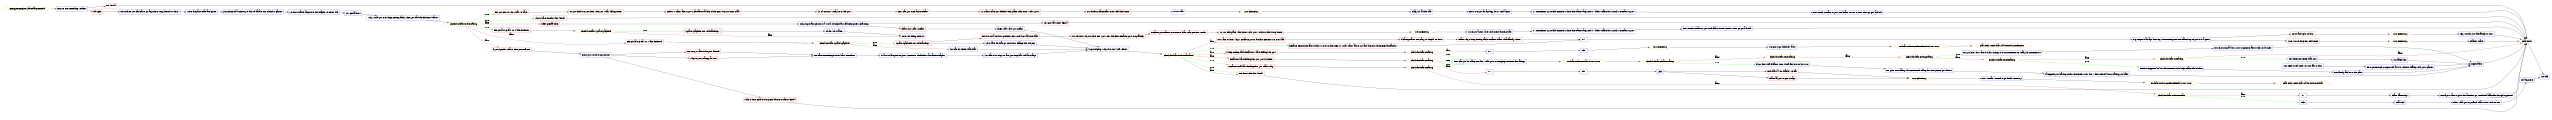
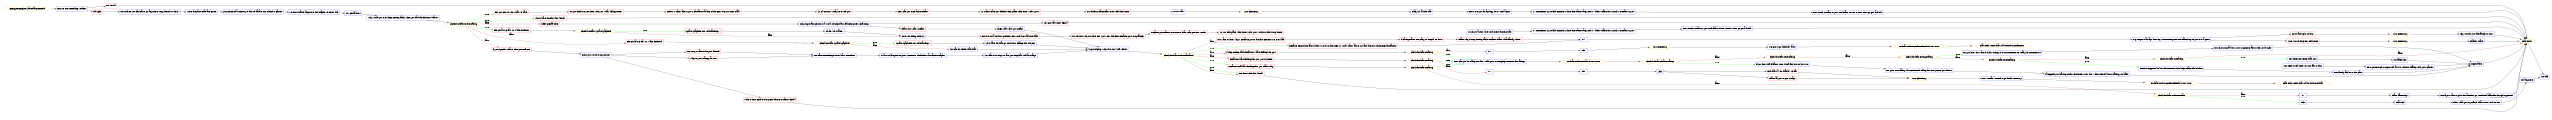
  digraph {
    rankdir=LR
    node [color=blue shape=box]
    n1 [color=orange label="/EE/Types/Engine/StartDialogueNode" shape=""]
    n2 [label="Answer me something, Drifter."]
    n3 [color=red label="All right."]
    n4 [color=red label="No. [End.]"]
    n5 [label="You're free. You can leave. Go anywhere. Anywhere but *here.*"]
    "Chat ends." [color=orange shape=""]
    n7 [label="We're the past. Dead and gone."]
    n8 [label="Sod off."]
    n9 [label="Just pieces of a memory or bits of data in one of Amir's games."]
    n10 [label="We don't matter anymore. And maybe we never did."]
    n11 [label="So I gotta know."]
    n12 [label="Why would you ever keep coming back, when you had the choice to leave?!"]
    n13 [color=orange label="Check boolean ArthurDating" shape=""]
    n14 [color=red label="The pizza is great. So, I like the food?"]
    n15 [color=red label="For you. For us. For what we have."]
    n16 [color=red label="I don't have time for this. [End.]"]
    n17 [color=red label="I feel special here."]
    n18 [color=red label="The pizza is great. So, I like the food?"]
    n19 [color=red label="If you'd prefer I leave, then just tell me."]
    n20 [color=orange label="Check boolean SquareSpaghetti" shape=""]
    n21 [color=red label="Do you think I'm just here with you, what, killing time?!"]
    n22 [label="Only important person in a world of might-as-well-be-corpses? Charming."]
    n23 [color=orange label="Check boolean SquareSpaghetti" shape=""]
    n24 [label="Don't put words in my mouth."]
    n25 [color=red label="Square spaghetti not withstanding... ;)"]
    n26 [label="Love, I'm being serious."]
    n27 [color=red label="Arthur. I *care* about you. I care about all the of the Hex, but you most of all."]
    n28 [color=red label="That's not what I meant."]
    n29 [color=red label="You got that right. [End.]"]
    n30 [color=red label="Square spaghetti not withstanding..."]
    n31 [label="You can do better than that."]
    n32 [color=red label="I like it here. End of story. End of conversation. [End.]"]
    n33 [color=red label="Why're you so angry at me?"]
    n34 [color=red label="I'm sorry I want to be your friend?"]
    n35 [label="Oh for Sol's sake..."]
    n36 [color=red label="But it's not a serious question. How could you ask me that?"]
    n37 [color=red label="So of *course* I stay here with you!"]
    n38 [label="Then what *did* you mean?"]
    n39 [label="Sol's sake, let that go! And don't change the subject."]
    n40 [label="Stop dodging! Why. Are. You. Still. Here?!"]
    n41 [label="You have something I never have. Freedom."]
    n42 [color=red label="It's obvious why I'm here. For *you.* For the Hex. Because you're my family."]
    n43 [color=red label="How can you even ask me that?"]
    n44 [color=orange label="Check boolean ArthurHasDated" shape=""]
    n45 [label="Or are we like pets to you? Some sort of sideshow attraction maybe?"]
    n46 [color=red label="Because you matter to me more than I can put into words."]
    n47 [color=red label="So I can't leave you behind. This place. This time. With *you?*"]
    n48 [color=red label="I'm done with this. [End.]"]
    n49 [color=red label="Because despite the fact it didn't work out between us, I still *care* about you and the rest of the Hex like family."]
    n50 [color=red label="Because I still have feelings for you, that's why!"]
    n51 [color=red label="Because I have feelings for you, you ASSHAT."]
    n52 [color=red label="I keep coming back because I...have feelings for you."]
    n53 [color=red label="You want to know why?! Because you're the first FAMILY I've ever had!"]
    n54 [label="So what is it? Pity? Or are you stupid as well as crazy?"]
    n55 [color=red label="So, no. This place, this time? With *you,* Arthur? This is my home."]
    n56 [color=red label="It's the first place that's ever...felt like home."]
    n57 [label="I...."]
    n58 [color=orange label="Check boolean IsDating" shape=""]
    n59 [color=orange label="Check boolean IsDating" shape=""]
    n60 [color=orange label="Check boolean IsDating" shape=""]
    n61 [color=red label="If caring makes me crazy, or stupid, so be it."]
-   n62 [color=orange label="+15 Chemistry" shape=""]
    n63 [label="It isn't sad."]
    n64 [label="My temper's always been my worst enemy. Let me make it up to you over a pint?"]
    n65 [label="How can you be telling me this, while you're stringing someone else along?!"]
    n66 [color=orange label="Check boolean ArthurNoDate" shape=""]
    n67 [label="I...."]
    n68 [label="I...."]
    n69 [color=red label="That's why I keep coming back. Because that's what family *does.*"]
    n70 [label="I owe you a pint, love. And one of those pizzas."]
    n71 [color=orange label="+20 Chemistry" shape=""]
    n72 [color=red label="Go sit and spin, Arthur."]
    n73 [color=red label="Sure. You're forgiven. This time."]
    n74 [color=orange label="Boolean ArthurNoDate is now true." shape=""]
    n75 [label="Rich."]
    n76 [label="I..."]
    n77 [label="Oh."]
    n78 [label="Oh."]
    n79 [label="I... sometimes try to find enemies where there aren't any. And I... didn't realize how much we meant to you."]
    n80 [label="Okay, it's a little sad."]
    n81 [color=orange label="+20 Chemistry" shape=""]
    n82 [color=orange label="+20 Chemistry" shape=""]
    n83 [color=orange label="Check boolean EleanorDating" shape=""]
    n84 [label="Real rich."]
    n85 [label="That's flattering..."]
    n86 [label="Shit."]
    n87 [color=orange label="+20 Chemistry" shape=""]
    n88 [label="How much I meant to you. And that's on me. C'mon. Let's go get a drink."]
    n89 [label="But I owe you an apology, love... And a pint."]
    n90 [label="Yep, sounds just like family to me..."]
    n91 [label="Thanks, mate."]
    n92 [label="If you don't tell Eleanor soon, she'll find out on her own."]
    n93 [color=orange label="Check boolean AmirDating" shape=""]
    n94 [label="After what you've pulled? That won't work on me."]
    n95 [label="But if you want to give this another go, we should talk this though in person."]
    n96 [color=red label="And that's a \"no thanks.\" Great."]
    n97 [color=red label="That's all you've got to say?"]
    n98 [label="I've got to go think for a bit."]
    n99 [label="I... sometimes try to find enemies where there aren't any. And I... didn't realize how much we meant to you."]
    n100 [label="For your own safety I'd recommend telling her. But just so you know?"]
    n101 [color=orange label="Check boolean QuincyDating" shape=""]
    n102 [label="Not anymore."]
    n103 [color=orange label="+20 Chemistry" shape=""]
    n104 [color=orange label="Boolean ArthurConfessedFeels is now true." shape=""]
    n105 [label="How much I meant to you. And that's on me. C'mon. Let's go get a drink."]
    n106 [label="I accepted you leaving me for the better twin, but... this? There'll be no taking you back."]
    n107 [label="You need to tell Amir. It's not fair to him."]
    n108 [label="He's got enough to cope with as it is without dealing with your games."]
    n109 [label="Do you know how rare it is for Quincy to trust someone? To really let someone in?"]
    n110 [color=orange label="Check boolean LettieDating" shape=""]
    n111 [label="No - I mean - I need to go think. I'm sorry."]
    "Chat ends. Next chat will be ArthurConfession." [color=orange shape=""]
    n113 [label="Deplorable."]
    n114 [label="You're proving all his worst suspicions about the world right."]
    n115 [label="Lettie's supposed to be with someone who helps share the burden."]
    n116 [color=orange label="Check boolean AoiDating" shape=""]
    n117 [color=orange label="Boolean ArthurConfessedFeels is now true." shape=""]
    n118 [label="Not bloody add to to the pain."]
    n119 [label="Aoi deserves better than you."]
    "Chat ends. Next chat will be ArthurAsshat." [color=orange shape=""]
    n121 [label="You failed her."]
    n1 -> n2
    n2 -> n3
    n2 -> n4
    n3 -> n5
    n4 -> "Chat ends."
    n5 -> n7
    "Chat ends." -> n8
    n7 -> n9
    n9 -> n10
    n10 -> n11
    n11 -> n12
    n12 -> n13
    n13 -> n14 [color=green label=true]
    n13 -> n15 [color=green label=true]
    n13 -> n16 [color=green label=true]
    n13 -> n17 [color=brown label=false]
    n13 -> n18 [color=brown label=false]
    n13 -> n19 [color=brown label=false]
    n14 -> n20
    n15 -> n21
    n16 -> "Chat ends."
    n17 -> n22
    n18 -> n23
    n19 -> n24
    n20 -> n25 [color=green label=true]
    n20 -> n26 [color=brown label=false]
    n21 -> n27
    n22 -> n28
    n22 -> n29
    n23 -> n30 [color=green label=true]
    n23 -> n31 [color=brown label=false]
    n24 -> n32
    n24 -> n33
    n24 -> n34
    n25 -> n35
-   n30 -> n36
+   n26 -> n36
    n27 -> n37
    n28 -> n38
    n29 -> "Chat ends."
    n30 -> n39
    n31 -> n40
    n32 -> "Chat ends."
    n33 -> n41
    n34 -> n41
    n35 -> n26
    n36 -> n42
    n37 -> n43
    n38 -> n40
    n39 -> n40
    n40 -> n44
    n41 -> n45
    n42 -> n46
    n43 -> n47
    n44 -> n48 [color=green label=true]
    n44 -> n48 [color=brown label=false]
    n44 -> n49 [color=green label=true]
    n44 -> n50 [color=green label=true]
    n44 -> n51 [color=brown label=false]
    n44 -> n52 [color=brown label=false]
    n44 -> n53 [color=brown label=false]
    n45 -> n54
    n46 -> n55
    n47 -> n56
    n48 -> "Chat ends."
    n49 -> n57
    n50 -> n58
    n51 -> n59
    n52 -> n60
    n53 -> n61
    n54 -> n40
-   n55 -> n62
    n56 -> n63
    n57 -> n64
    n58 -> n65 [color=green label=true]
    n58 -> n66 [color=brown label=false]
    n59 -> n65 [color=green label=true]
    n59 -> n67 [color=brown label=false]
    n60 -> n65 [color=green label=true]
    n60 -> n68 [color=brown label=false]
    n61 -> n69
-   n62 -> n70
    n63 -> n71
    n64 -> n72
    n64 -> n73
    n65 -> n74
    n66 -> n75 [color=green label=true]
    n66 -> n76 [color=brown label=false]
    n67 -> n77
    n68 -> n78
    n69 -> n57
    n70 -> n79
    n71 -> n80
    n72 -> n81
    n73 -> n82
    n74 -> n83
    n75 -> n84
    n76 -> n85
    n77 -> n86
    n78 -> n87
    n79 -> n88
    n80 -> n89
    n81 -> n90
    n82 -> n91
    n83 -> n92 [color=green label=true]
    n83 -> n93 [color=brown label=false]
    n84 -> n94
    n85 -> n95
    n86 -> n96
    n86 -> n97
    n87 -> n98
    n88 -> "Chat ends."
    n89 -> n99
    n90 -> "Chat ends."
    n91 -> "Chat ends."
    n92 -> n100
    n93 -> n101 [color=brown label=false]
    n94 -> n102
    n95 -> "Chat ends."
    n96 -> n103
    n97 -> n103
    n98 -> n104
    n99 -> n105
    n100 -> n106
    n101 -> n109 [color=green label=true]
    n101 -> n110 [color=brown label=false]
    n102 -> n8
    n103 -> n111
    n104 -> "Chat ends. Next chat will be ArthurConfession."
    n105 -> "Chat ends."
    n106 -> n113
    n107 -> n108
    n108 -> n113
    n109 -> n114
    n110 -> n115 [color=green label=true]
    n110 -> n116 [color=brown label=false]
    n111 -> n117
    n113 -> "Chat ends."
    n114 -> n113
    n115 -> n118
    n116 -> "Chat ends." [color=brown label=false]
    n116 -> n119 [color=green label=true]
    n117 -> "Chat ends. Next chat will be ArthurAsshat."
    n118 -> n113
    n119 -> n121
    n121 -> n113
  }
